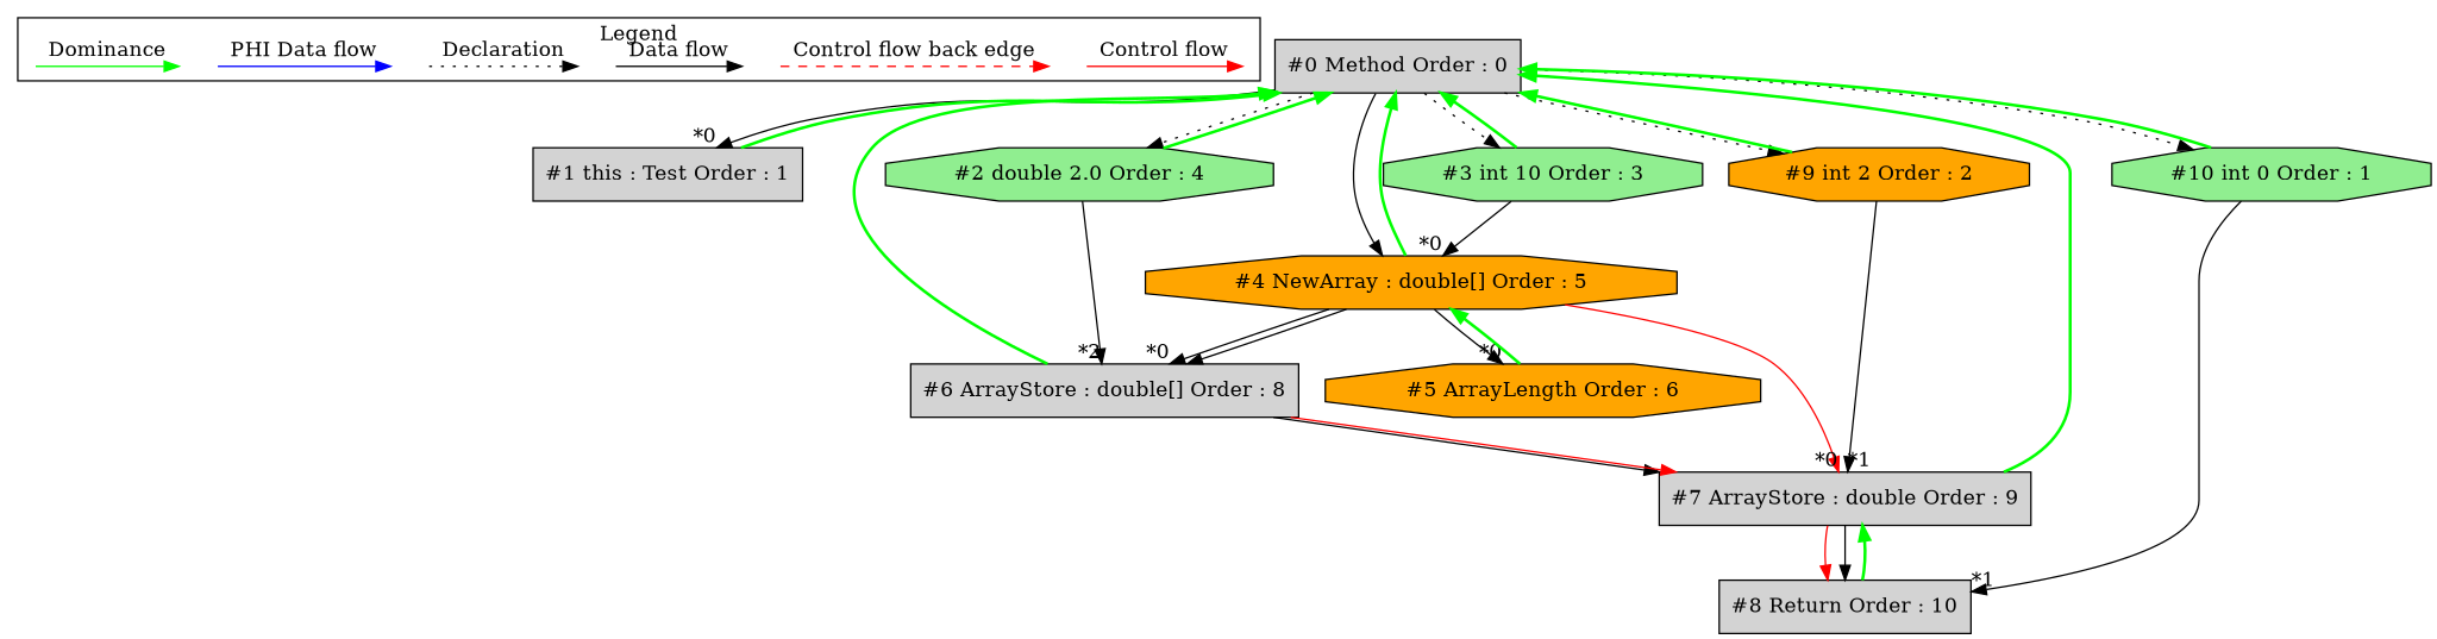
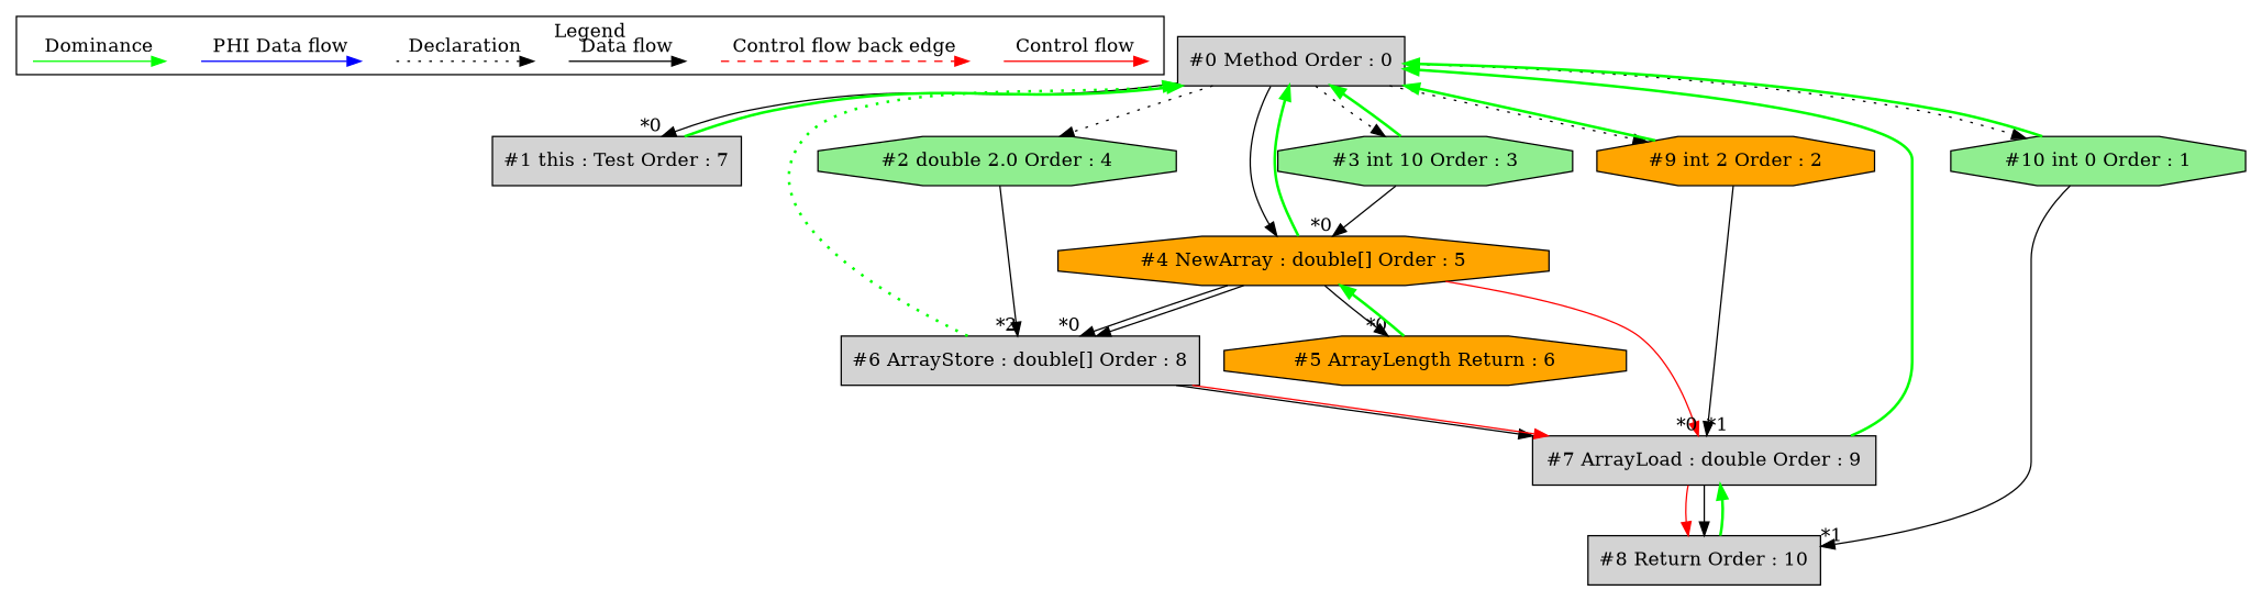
  digraph {
    ordering=in
    node [shape=point style=invis]
    c0
    c1
    c2
    c3
    d0
    d1
    d2
    d3
    d4
    d5
    d6
    d7
    n13 [fillcolor=lightgrey label="#0 Method Order : 0" shape=box style=filled]
-   n14 [fillcolor=lightgrey label="#1 this : Test Order : 1" shape=box style=filled]
+   n14 [fillcolor=lightgrey label="#1 this : Test Order : 7" shape=box style=filled]
    n15 [fillcolor=lightgreen label="#2 double 2.0 Order : 4" shape=octagon style=filled]
    n16 [fillcolor=lightgreen label="#3 int 10 Order : 3" shape=octagon style=filled]
    n17 [fillcolor=orange label="#4 NewArray : double[] Order : 5" shape=octagon style=filled]
    n18 [fillcolor=lightgreen label="#10 int 0 Order : 1" shape=octagon style=filled]
    n19 [fillcolor=orange label="#9 int 2 Order : 2" shape=octagon style=filled]
    n20 [fillcolor=lightgrey label="#6 ArrayStore : double[] Order : 8" shape=box style=filled]
-   n21 [fillcolor=orange label="#5 ArrayLength Order : 6" shape=octagon style=filled]
-   n22 [fillcolor=lightgrey label="#7 ArrayStore : double Order : 9" shape=box style=filled]
+   n21 [fillcolor=orange label="#5 ArrayLength Return : 6" shape=octagon style=filled]
+   n22 [fillcolor=lightgrey label="#7 ArrayLoad : double Order : 9" shape=box style=filled]
    n23 [fillcolor=lightgrey label="#8 Return Order : 10" shape=box style=filled]
    subgraph cluster_1 {
      label=Legend
      subgraph sub_2 {
        label=Legend
        rank=same
        c0
        c1
        c2
        c3
        d0
        d1
        d2
        d3
        d4
        d5
        d6
        d7
      }
    }
    c0 -> c1 [color=red label="Control flow" style=solid]
    c2 -> c3 [color=red label="Control flow back edge" style=dashed]
    d0 -> d1 [label="Data flow"]
    d2 -> d3 [label=Declaration style=dotted]
    d4 -> d5 [color=blue label="PHI Data flow"]
    d6 -> d7 [color=green label=Dominance]
    n13 -> n14 [headlabel="*0" labeldistance=2]
    n13 -> n15 [style=dotted]
    n13 -> n16 [style=dotted]
    n13 -> n17
    n13 -> n18 [style=dotted]
    n13 -> n19 [style=dotted]
    n14 -> n13 [color=green dir=forward penwidth=2]
-   n15 -> n13 [color=green dir=forward penwidth=2]
    n15 -> n20 [headlabel="*2" labeldistance=2]
    n16 -> n13 [color=green dir=forward penwidth=2]
    n16 -> n17 [headlabel="*0" labeldistance=2]
    n17 -> n13 [color=green dir=forward penwidth=2]
    n17 -> n20 [headlabel="*0" labeldistance=2]
    n17 -> n20
    n17 -> n21 [headlabel="*0" labeldistance=2]
    n17 -> n22 [color=red headlabel="*0" labeldistance=2]
    n18 -> n13 [color=green dir=forward penwidth=2]
    n18 -> n23 [headlabel="*1" labeldistance=2]
    n19 -> n13 [color=green dir=forward penwidth=2]
    n19 -> n22 [headlabel="*1" labeldistance=2]
-   n20 -> n13 [color=green dir=forward penwidth=2]
+   n20 -> n13 [color=green dir=forward penwidth=2 style=dotted]
    n20 -> n22
    n20 -> n22 [color=red fontcolor=red labeldistance=2]
    n21 -> n17 [color=green dir=forward penwidth=2]
    n22 -> n13 [color=green dir=forward penwidth=2]
    n22 -> n23 [color=red fontcolor=red labeldistance=2]
    n22 -> n23
    n23 -> n22 [color=green dir=forward penwidth=2]
  }
